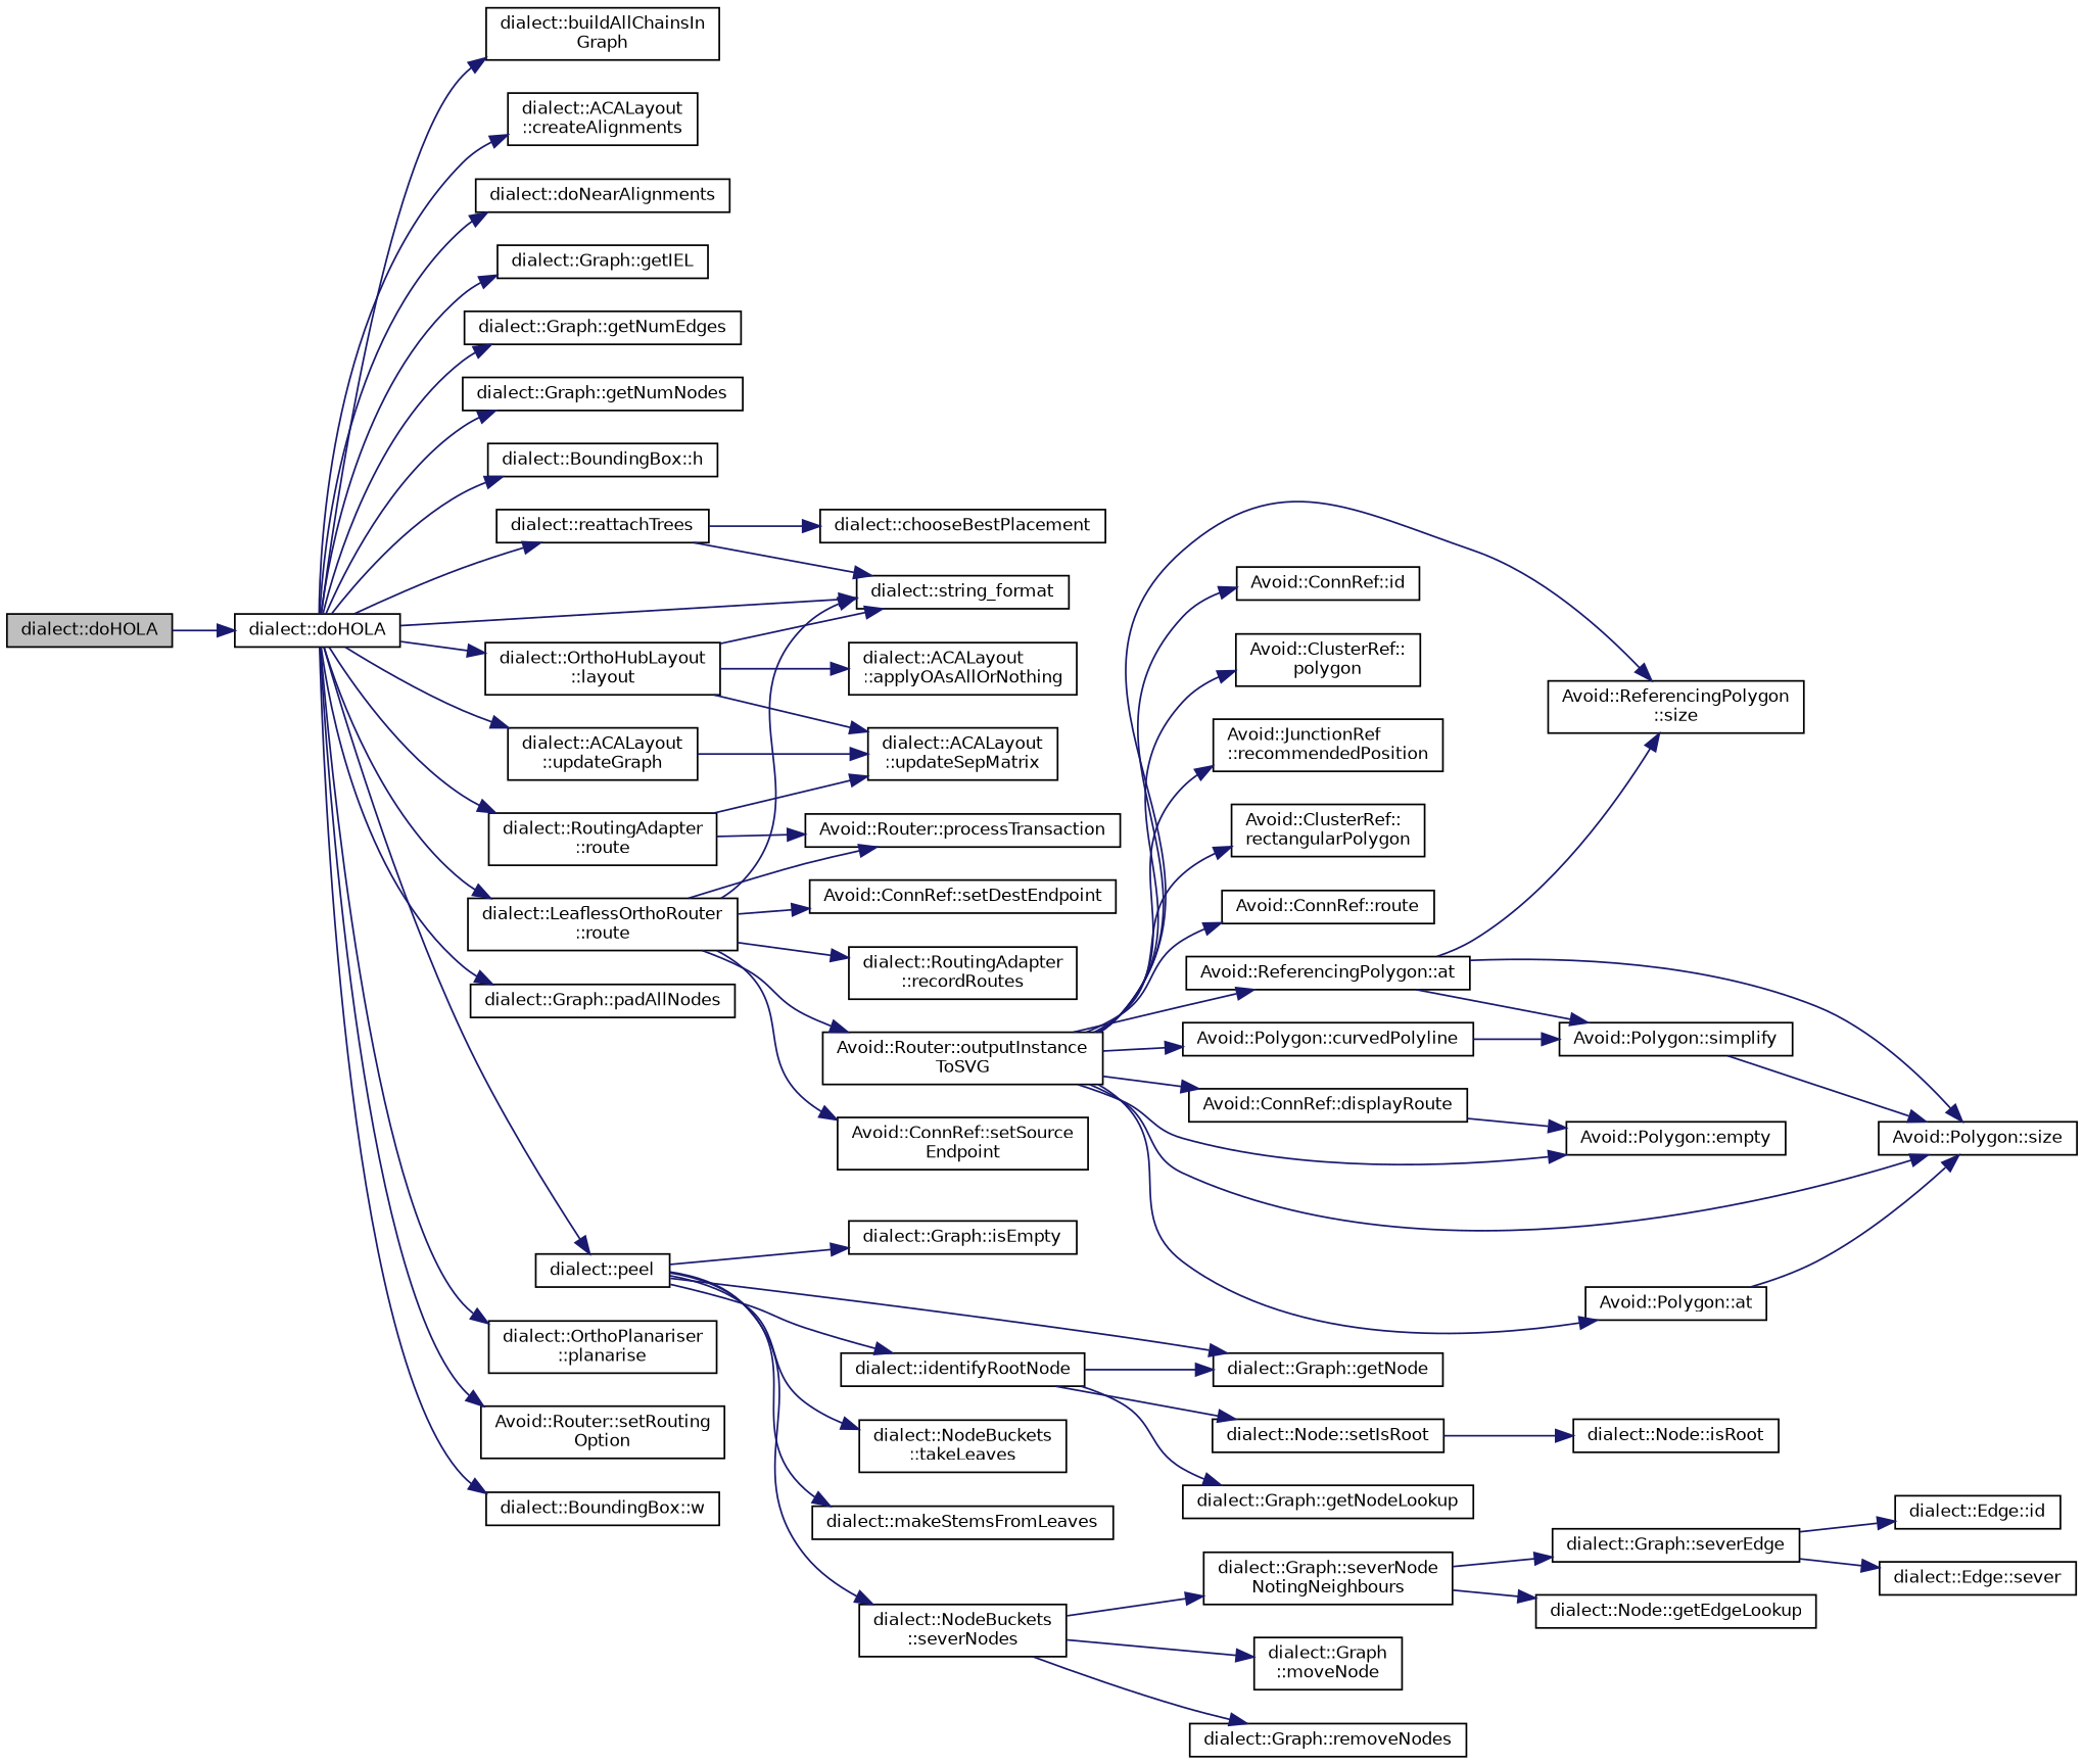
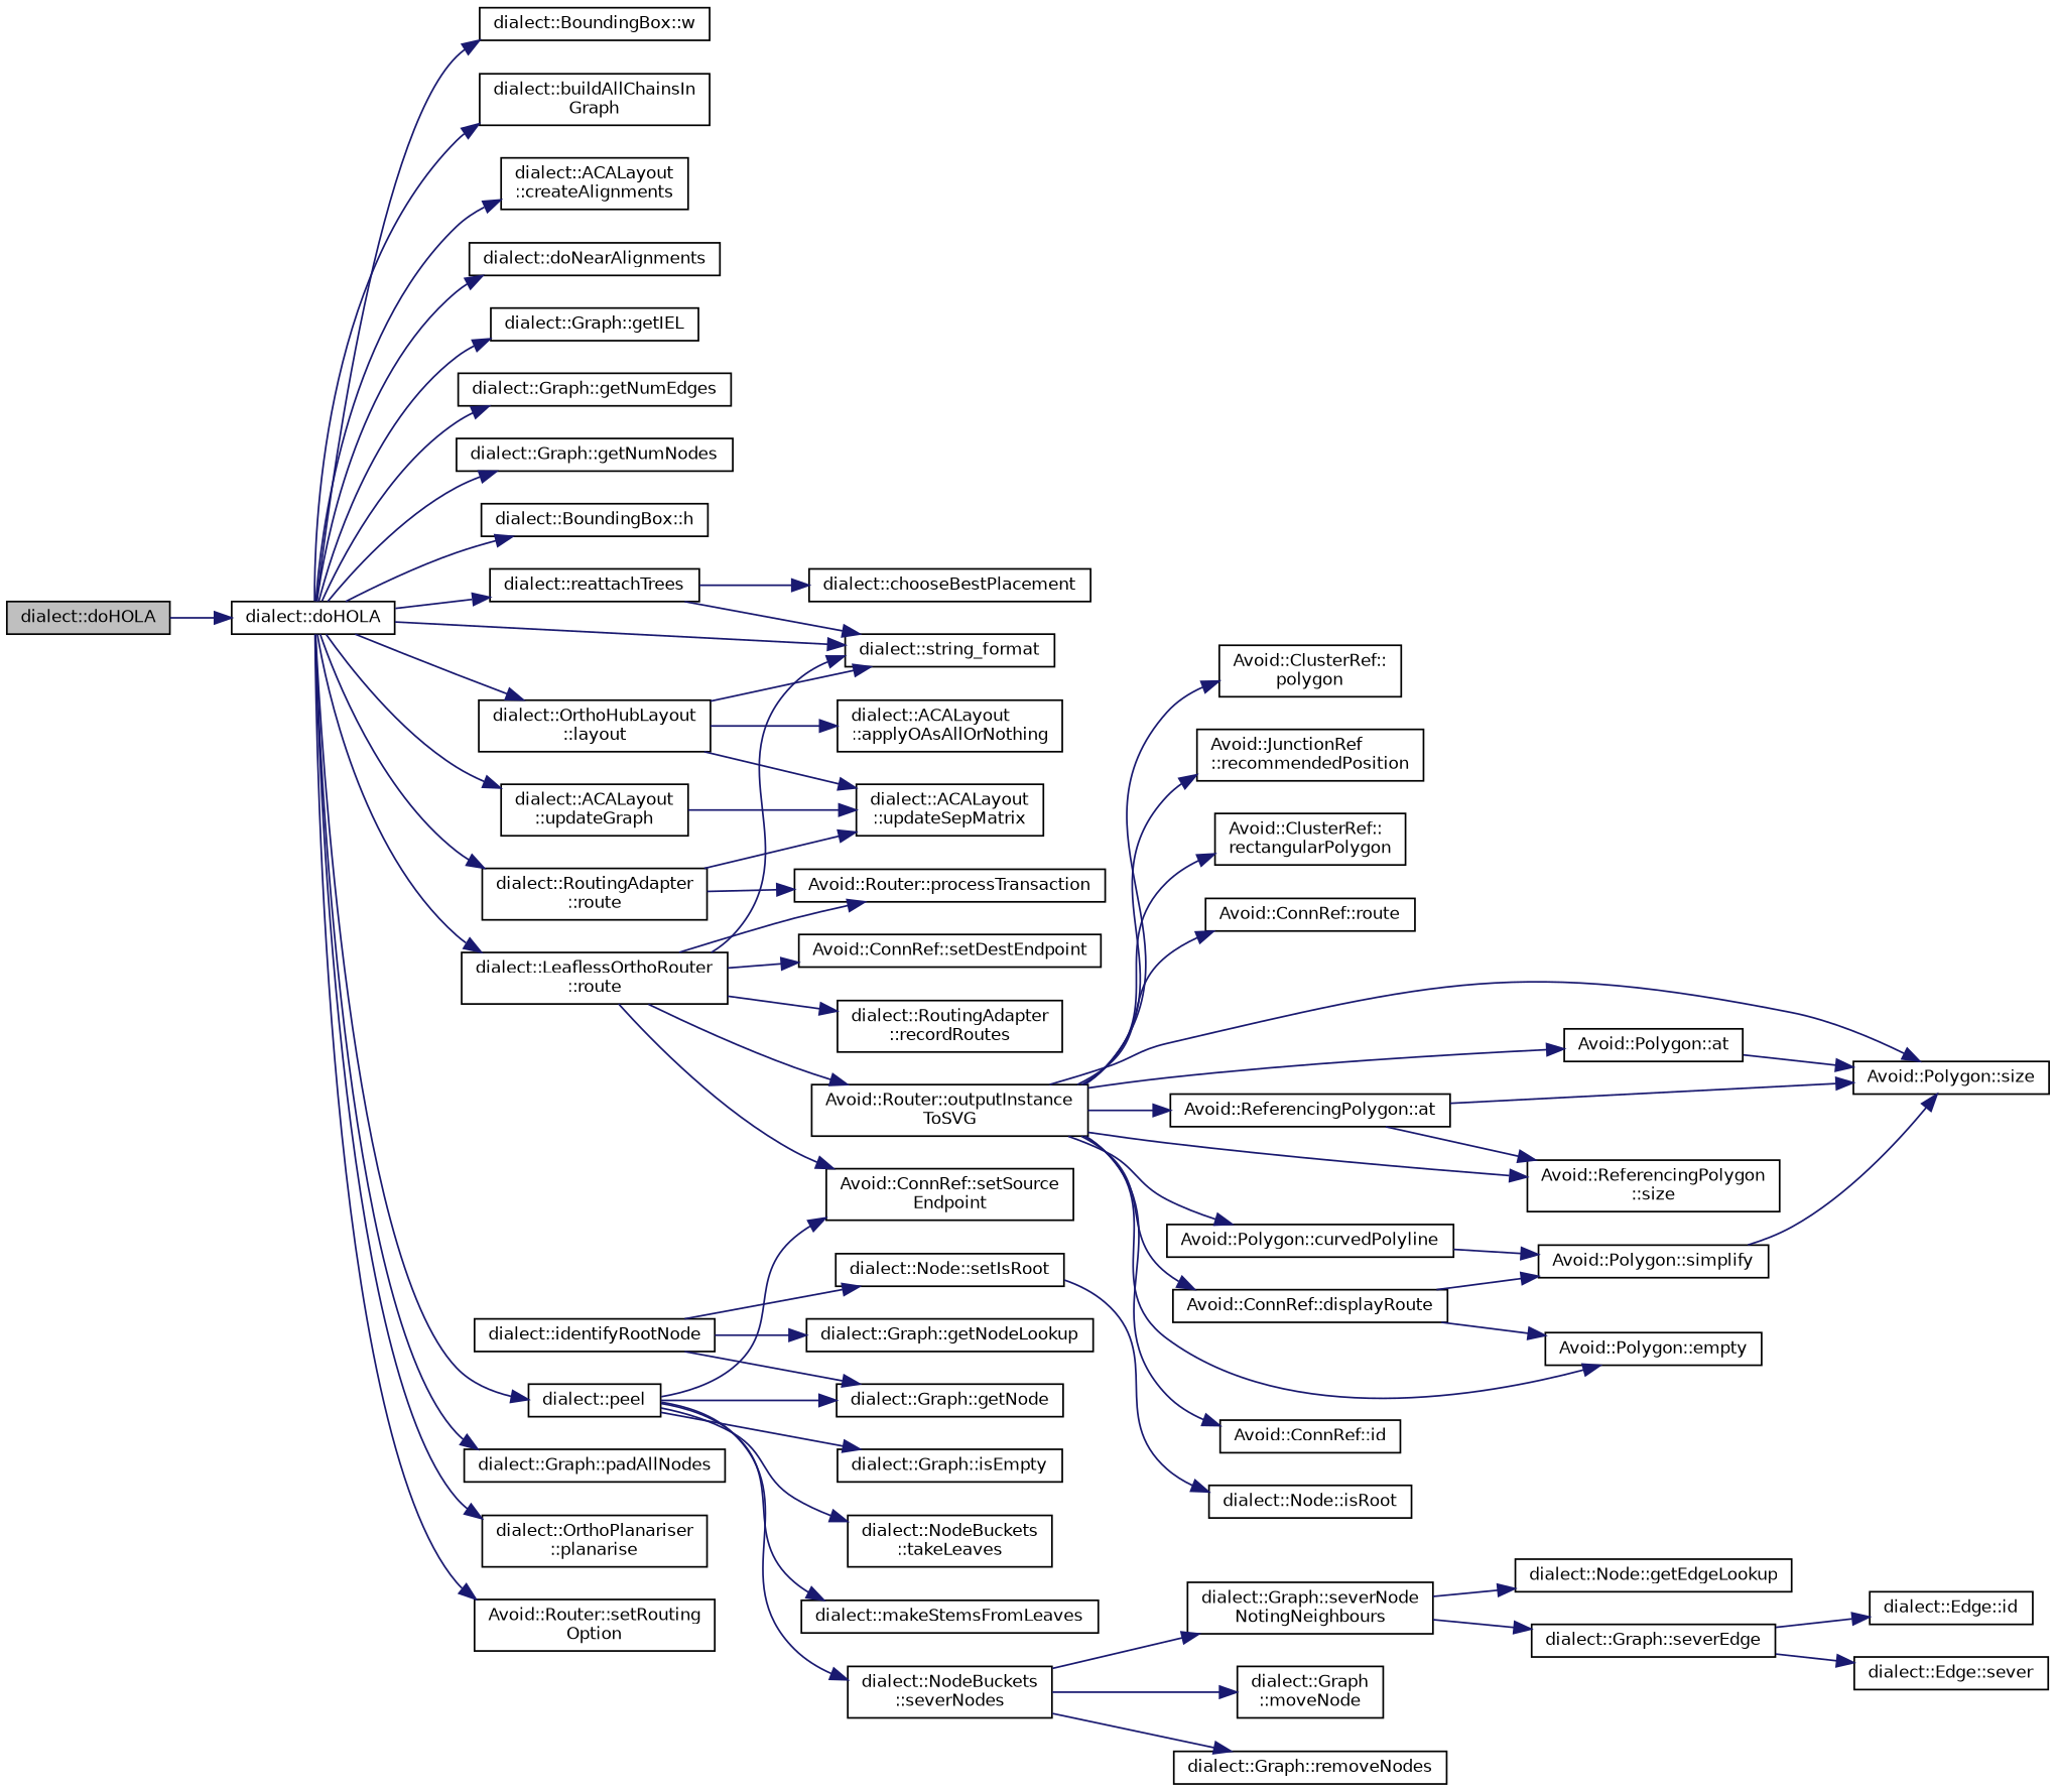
  digraph {
    rankdir=LR
    node [color=black fillcolor=white fontname=Helvetica fontsize=10 shape=record style=filled]
    edge [color=midnightblue fontname=Helvetica fontsize=10 labelfontname=Helvetica labelfontsize=10 style=solid]
    n1 [fillcolor=grey75 fontcolor=black height=0.2 label="dialect::doHOLA" width=0.4]
    n2 [height=0.2 label="dialect::doHOLA" width=0.4]
    n3 [height=0.2 label="dialect::buildAllChainsIn\lGraph" width=0.4]
    n4 [height=0.2 label="dialect::ACALayout\l::createAlignments" width=0.4]
    n5 [height=0.2 label="dialect::doNearAlignments" width=0.4]
    n6 [height=0.2 label="dialect::Graph::getIEL" width=0.4]
    n7 [height=0.2 label="dialect::Graph::getNumEdges" width=0.4]
    n8 [height=0.2 label="dialect::Graph::getNumNodes" width=0.4]
    n9 [height=0.2 label="dialect::BoundingBox::h" width=0.4]
    n10 [height=0.2 label="dialect::OrthoHubLayout\l::layout" width=0.4]
    n11 [height=0.2 label="dialect::string_format" width=0.4]
    n12 [height=0.2 label="dialect::Graph::padAllNodes" width=0.4]
    n13 [height=0.2 label="dialect::peel" width=0.4]
    n14 [height=0.2 label="dialect::OrthoPlanariser\l::planarise" width=0.4]
    n15 [height=0.2 label="dialect::reattachTrees" width=0.4]
    n16 [height=0.2 label="dialect::RoutingAdapter\l::route" width=0.4]
    n17 [height=0.2 label="dialect::LeaflessOrthoRouter\l::route" width=0.4]
    n18 [height=0.2 label="Avoid::Router::setRouting\lOption" width=0.4]
    n19 [height=0.2 label="dialect::ACALayout\l::updateGraph" width=0.4]
    n20 [height=0.2 label="dialect::BoundingBox::w" width=0.4]
    n21 [height=0.2 label="dialect::ACALayout\l::applyOAsAllOrNothing" width=0.4]
    n22 [height=0.2 label="dialect::ACALayout\l::updateSepMatrix" width=0.4]
    n23 [height=0.2 label="dialect::NodeBuckets\l::takeLeaves" width=0.4]
    n24 [height=0.2 label="dialect::makeStemsFromLeaves" width=0.4]
    n25 [height=0.2 label="dialect::NodeBuckets\l::severNodes" width=0.4]
    n26 [height=0.2 label="dialect::Graph::isEmpty" width=0.4]
    n27 [height=0.2 label="dialect::identifyRootNode" width=0.4]
    n28 [height=0.2 label="dialect::Graph::getNode" width=0.4]
    n29 [height=0.2 label="dialect::chooseBestPlacement" width=0.4]
    n30 [height=0.2 label="Avoid::Router::processTransaction" width=0.4]
    n31 [height=0.2 label="dialect::RoutingAdapter\l::recordRoutes" width=0.4]
    n32 [height=0.2 label="Avoid::Router::outputInstance\lToSVG" width=0.4]
    n33 [height=0.2 label="Avoid::ConnRef::setSource\lEndpoint" width=0.4]
    n34 [height=0.2 label="Avoid::ConnRef::setDestEndpoint" width=0.4]
    n35 [height=0.2 label="dialect::Graph::severNode\lNotingNeighbours" width=0.4]
    n36 [height=0.2 label="dialect::Graph\l::moveNode" width=0.4]
    n37 [height=0.2 label="dialect::Graph::removeNodes" width=0.4]
    n38 [height=0.2 label="dialect::Graph::getNodeLookup" width=0.4]
    n39 [height=0.2 label="dialect::Node::setIsRoot" width=0.4]
    n40 [height=0.2 label="dialect::Node::getEdgeLookup" width=0.4]
    n41 [height=0.2 label="dialect::Graph::severEdge" width=0.4]
    n42 [height=0.2 label="dialect::Edge::sever" width=0.4]
    n43 [height=0.2 label="dialect::Edge::id" width=0.4]
    n44 [height=0.2 label="dialect::Node::isRoot" width=0.4]
    n45 [height=0.2 label="Avoid::Polygon::at" width=0.4]
    n46 [height=0.2 label="Avoid::Polygon::size" width=0.4]
    n47 [height=0.2 label="Avoid::ReferencingPolygon::at" width=0.4]
    n48 [height=0.2 label="Avoid::ReferencingPolygon\l::size" width=0.4]
    n49 [height=0.2 label="Avoid::Polygon::curvedPolyline" width=0.4]
    n50 [height=0.2 label="Avoid::ConnRef::displayRoute" width=0.4]
    n51 [height=0.2 label="Avoid::Polygon::empty" width=0.4]
    n52 [height=0.2 label="Avoid::ConnRef::id" width=0.4]
    n53 [height=0.2 label="Avoid::ClusterRef::\lpolygon" width=0.4]
    n54 [height=0.2 label="Avoid::JunctionRef\l::recommendedPosition" width=0.4]
    n55 [height=0.2 label="Avoid::ClusterRef::\lrectangularPolygon" width=0.4]
    n56 [height=0.2 label="Avoid::ConnRef::route" width=0.4]
    n57 [height=0.2 label="Avoid::Polygon::simplify" width=0.4]
    n1 -> n2
    n2 -> n3
    n2 -> n4
    n2 -> n5
    n2 -> n6
    n2 -> n7
    n2 -> n8
    n2 -> n9
    n2 -> n10
    n2 -> n11
    n2 -> n12
    n2 -> n13
    n2 -> n14
    n2 -> n15
    n2 -> n16
    n2 -> n17
    n2 -> n18
    n2 -> n19
    n2 -> n20
    n10 -> n11
    n10 -> n21
    n10 -> n22
    n13 -> n23
    n13 -> n24
    n13 -> n25
    n13 -> n26
-   n13 -> n27
+   n13 -> n33
    n13 -> n28
    n15 -> n11
    n15 -> n29
    n16 -> n22
    n16 -> n30
    n17 -> n11
    n17 -> n30
    n17 -> n31
    n17 -> n32
    n17 -> n33
    n17 -> n34
    n19 -> n22
    n25 -> n35
    n25 -> n36
    n25 -> n37
    n27 -> n28
    n27 -> n38
    n27 -> n39
    n32 -> n45
    n32 -> n46
    n32 -> n47
    n32 -> n48
    n32 -> n49
    n32 -> n50
    n32 -> n51
    n32 -> n52
    n32 -> n53
    n32 -> n54
    n32 -> n55
    n32 -> n56
    n35 -> n40
    n35 -> n41
    n39 -> n44
    n41 -> n42
    n41 -> n43
    n45 -> n46
    n47 -> n46
    n47 -> n48
    n49 -> n57
    n50 -> n51
-   n47 -> n57
+   n50 -> n57
    n57 -> n46
  }
